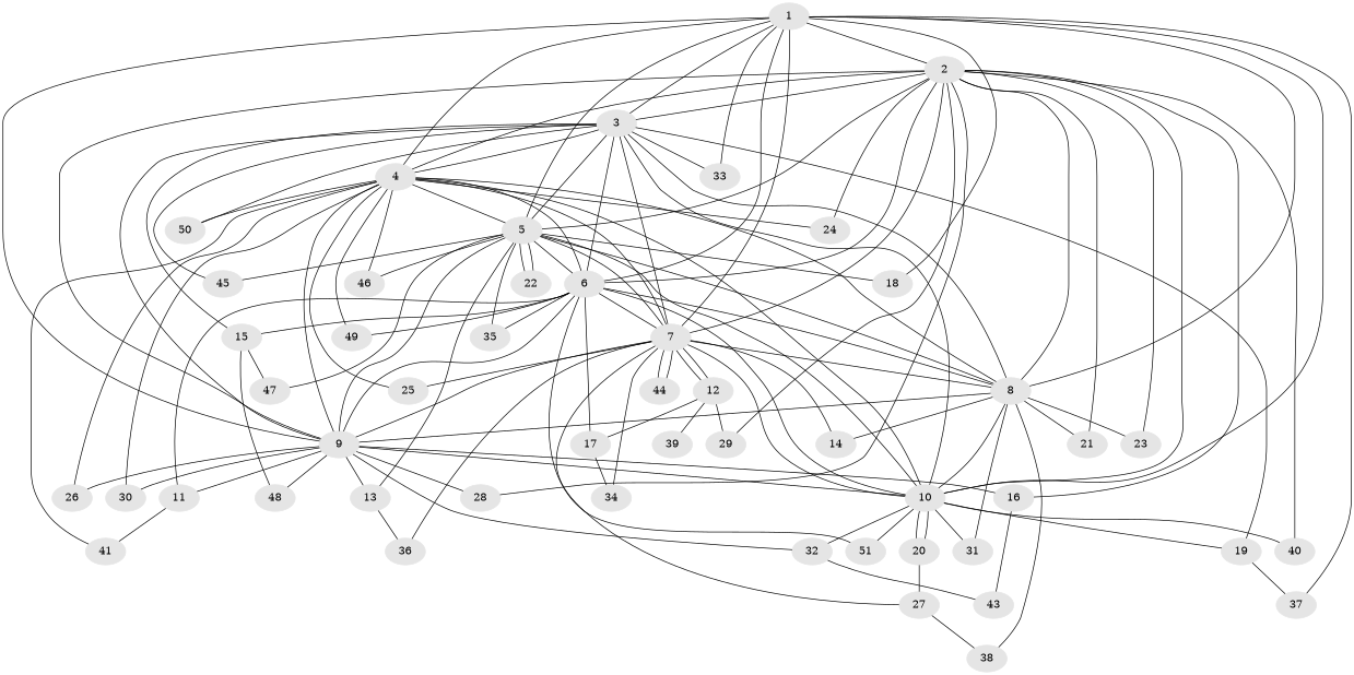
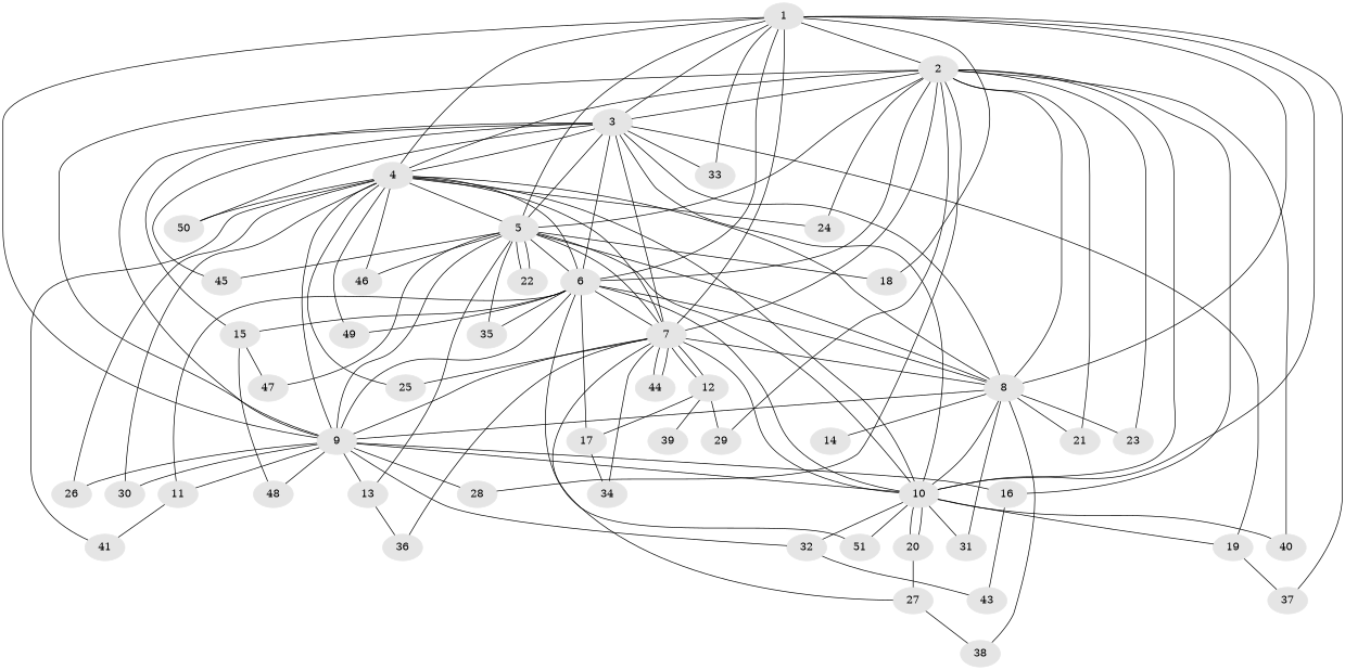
  graph {
    node [color=gray90 style=filled]
    1
    2
    3
    4
    5
    6
    7
    8
    9
    10
    18
    33
    37
    16
    21
    23
    24
    28
    29
    40
    15
    19
    45
    50
    25
    26
    30
    41
    46
    49
    13
    22
    35
    47
    11
    17
    51
    12
    14
    27
    34
    36
    44
    31
    38
    32
    48
    20
    43
    39
    1 -- 2
    1 -- 3
    1 -- 4
    1 -- 5
    1 -- 6
    1 -- 7
    1 -- 8
    1 -- 9
    1 -- 10
    1 -- 18
    1 -- 33
    1 -- 37
    2 -- 3
    2 -- 4
    2 -- 5
    2 -- 6
    2 -- 7
    2 -- 8
    2 -- 9
    2 -- 10
    2 -- 16
    2 -- 21
    2 -- 23
    2 -- 24
    2 -- 28
    2 -- 29
    2 -- 40
    3 -- 4
    3 -- 5
    3 -- 6
    3 -- 7
    3 -- 8
    3 -- 9
    3 -- 10
    3 -- 33
    3 -- 15
    3 -- 19
    3 -- 45
    3 -- 50
    4 -- 5
    4 -- 6
    4 -- 7
    4 -- 8
    4 -- 9
    4 -- 10
    4 -- 24
    4 -- 50
    4 -- 25
    4 -- 26
    4 -- 30
    4 -- 41
    4 -- 46
    4 -- 49
    5 -- 6
    5 -- 7
    5 -- 8
    5 -- 9
    5 -- 10
    5 -- 18
    5 -- 45
    5 -- 46
    5 -- 13
    5 -- 22
    5 -- 22
    5 -- 35
    5 -- 47
    6 -- 7
    6 -- 8
    6 -- 9
    6 -- 10
    6 -- 15
    6 -- 49
    6 -- 35
    6 -- 11
    6 -- 17
    6 -- 51
    7 -- 8
    7 -- 9
    7 -- 10
    7 -- 25
    7 -- 12
    7 -- 12
-   7 -- 14
    7 -- 27
    7 -- 34
    7 -- 36
    7 -- 44
    7 -- 44
    8 -- 9
    8 -- 10
    8 -- 21
    8 -- 23
    8 -- 14
    8 -- 31
    8 -- 38
    9 -- 10
    9 -- 16
    9 -- 28
    9 -- 26
    9 -- 30
    9 -- 13
    9 -- 11
    9 -- 32
    9 -- 48
    10 -- 40
    10 -- 19
    10 -- 51
    10 -- 31
    10 -- 32
    10 -- 20
    10 -- 20
    16 -- 43
    15 -- 47
    15 -- 48
    19 -- 37
    13 -- 36
    11 -- 41
    17 -- 34
    12 -- 29
    12 -- 17
    12 -- 39
    27 -- 38
    32 -- 43
    20 -- 27
  }
